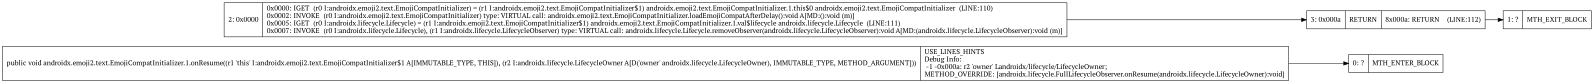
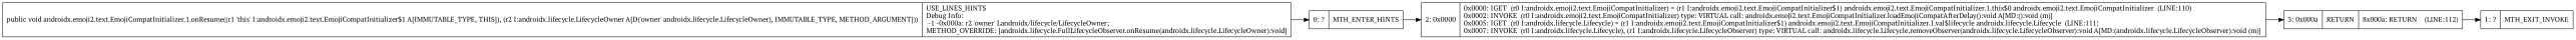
  digraph {
    fontname="PT Serif"
    rankdir=LR
    node [fontname="PT Serif" shape=record]
    edge [fontname="PT Serif"]
-   n1 [label="{0\:\ ?|MTH_ENTER_BLOCK\l}"]
+   n1 [label="{0\:\ ?|MTH_ENTER_HINTS\l}"]
    n2 [label="{2\:\ 0x0000|0x0000: IGET  (r0 I:androidx.emoji2.text.EmojiCompatInitializer) = (r1 I:androidx.emoji2.text.EmojiCompatInitializer$1) androidx.emoji2.text.EmojiCompatInitializer.1.this$0 androidx.emoji2.text.EmojiCompatInitializer  (LINE:110)\l0x0002: INVOKE  (r0 I:androidx.emoji2.text.EmojiCompatInitializer) type: VIRTUAL call: androidx.emoji2.text.EmojiCompatInitializer.loadEmojiCompatAfterDelay():void A[MD:():void (m)]\l0x0005: IGET  (r0 I:androidx.lifecycle.Lifecycle) = (r1 I:androidx.emoji2.text.EmojiCompatInitializer$1) androidx.emoji2.text.EmojiCompatInitializer.1.val$lifecycle androidx.lifecycle.Lifecycle  (LINE:111)\l0x0007: INVOKE  (r0 I:androidx.lifecycle.Lifecycle), (r1 I:androidx.lifecycle.LifecycleObserver) type: VIRTUAL call: androidx.lifecycle.Lifecycle.removeObserver(androidx.lifecycle.LifecycleObserver):void A[MD:(androidx.lifecycle.LifecycleObserver):void (m)]\l}"]
    n3 [label="{3\:\ 0x000a|RETURN\l|8x000a: RETURN    (LINE:112)\l}"]
-   n4 [label="{1\:\ ?|MTH_EXIT_BLOCK\l}"]
+   n4 [label="{1\:\ ?|MTH_EXIT_INVOKE\l}"]
    n5 [label="{public void androidx.emoji2.text.EmojiCompatInitializer.1.onResume((r1 'this' I:androidx.emoji2.text.EmojiCompatInitializer$1 A[IMMUTABLE_TYPE, THIS]), (r2 I:androidx.lifecycle.LifecycleOwner A[D('owner' androidx.lifecycle.LifecycleOwner), IMMUTABLE_TYPE, METHOD_ARGUMENT]))  | USE_LINES_HINTS\lDebug Info:\l  \-1 \-0x000a: r2 'owner' Landroidx\/lifecycle\/LifecycleOwner;\lMETHOD_OVERRIDE: [androidx.lifecycle.FullLifecycleObserver.onResume(androidx.lifecycle.LifecycleOwner):void]\l}"]
+   n1 -> n2
    n2 -> n3
    n3 -> n4
    n5 -> n1
  }
